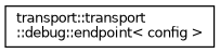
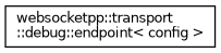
  digraph {
    rankdir=LR
-   n1 [color=black fillcolor=white fontname=Helvetica fontsize=10 height=0.2 label="transport::transport\l::debug::endpoint\< config \>" shape=record style=filled width=0.4]
+   n1 [color=black fillcolor=white fontname=Helvetica fontsize=10 height=0.2 label="websocketpp::transport\l::debug::endpoint\< config \>" shape=record style=filled width=0.4]
  }
